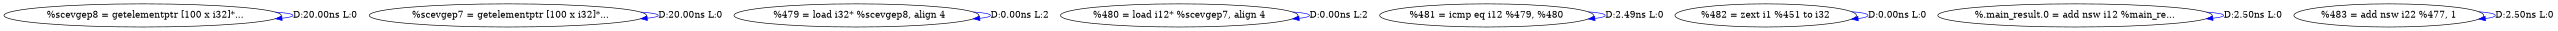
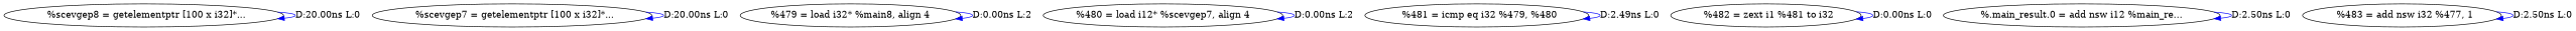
  digraph {
    edge [color=blue]
    n1 [label="  %scevgep8 = getelementptr [100 x i32]*..."]
    n2 [label="  %scevgep7 = getelementptr [100 x i32]*..."]
-   n3 [label="  %479 = load i32* %scevgep8, align 4"]
+   n3 [label="%479 = load i32* %main8, align 4"]
    n4 [label="%480 = load i12* %scevgep7, align 4"]
-   n5 [label="%481 = icmp eq i12 %479, %480"]
-   n6 [label="%482 = zext i1 %451 to i32"]
+   n5 [label="  %481 = icmp eq i32 %479, %480"]
+   n6 [label="  %482 = zext i1 %481 to i32"]
    n7 [label="%.main_result.0 = add nsw i12 %main_re..."]
-   n8 [label="%483 = add nsw i22 %477, 1"]
+   n8 [label="  %483 = add nsw i32 %477, 1"]
    n1 -> n1 [label="D:20.00ns L:0"]
    n2 -> n2 [label="D:20.00ns L:0"]
    n3 -> n3 [label="D:0.00ns L:2"]
    n4 -> n4 [label="D:0.00ns L:2"]
    n5 -> n5 [label="D:2.49ns L:0"]
    n6 -> n6 [label="D:0.00ns L:0"]
    n7 -> n7 [label="D:2.50ns L:0"]
    n8 -> n8 [label="D:2.50ns L:0"]
  }
